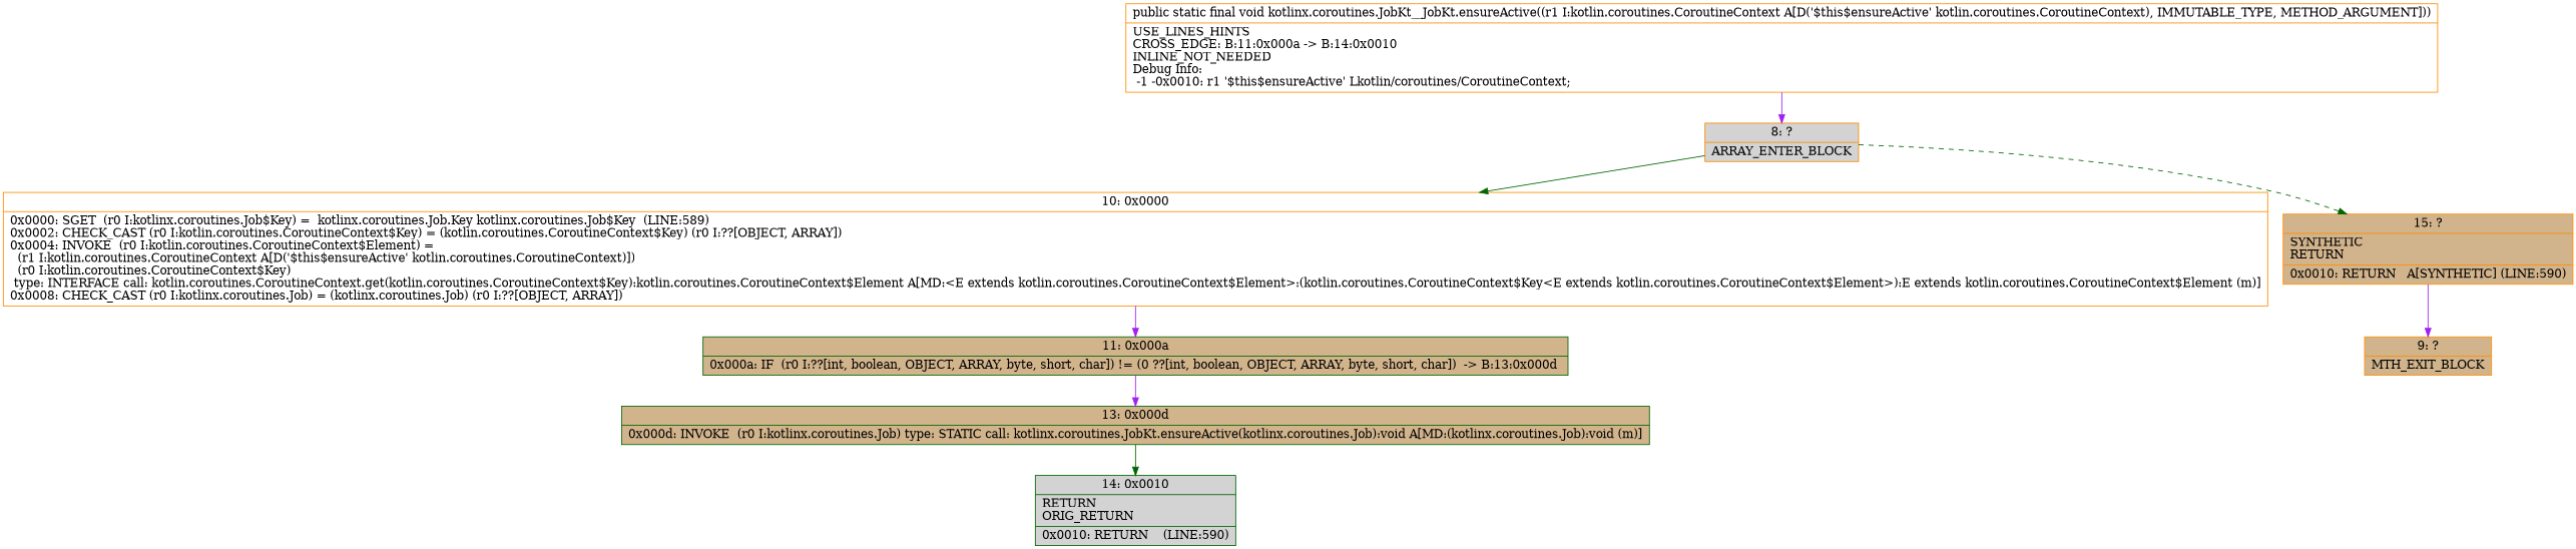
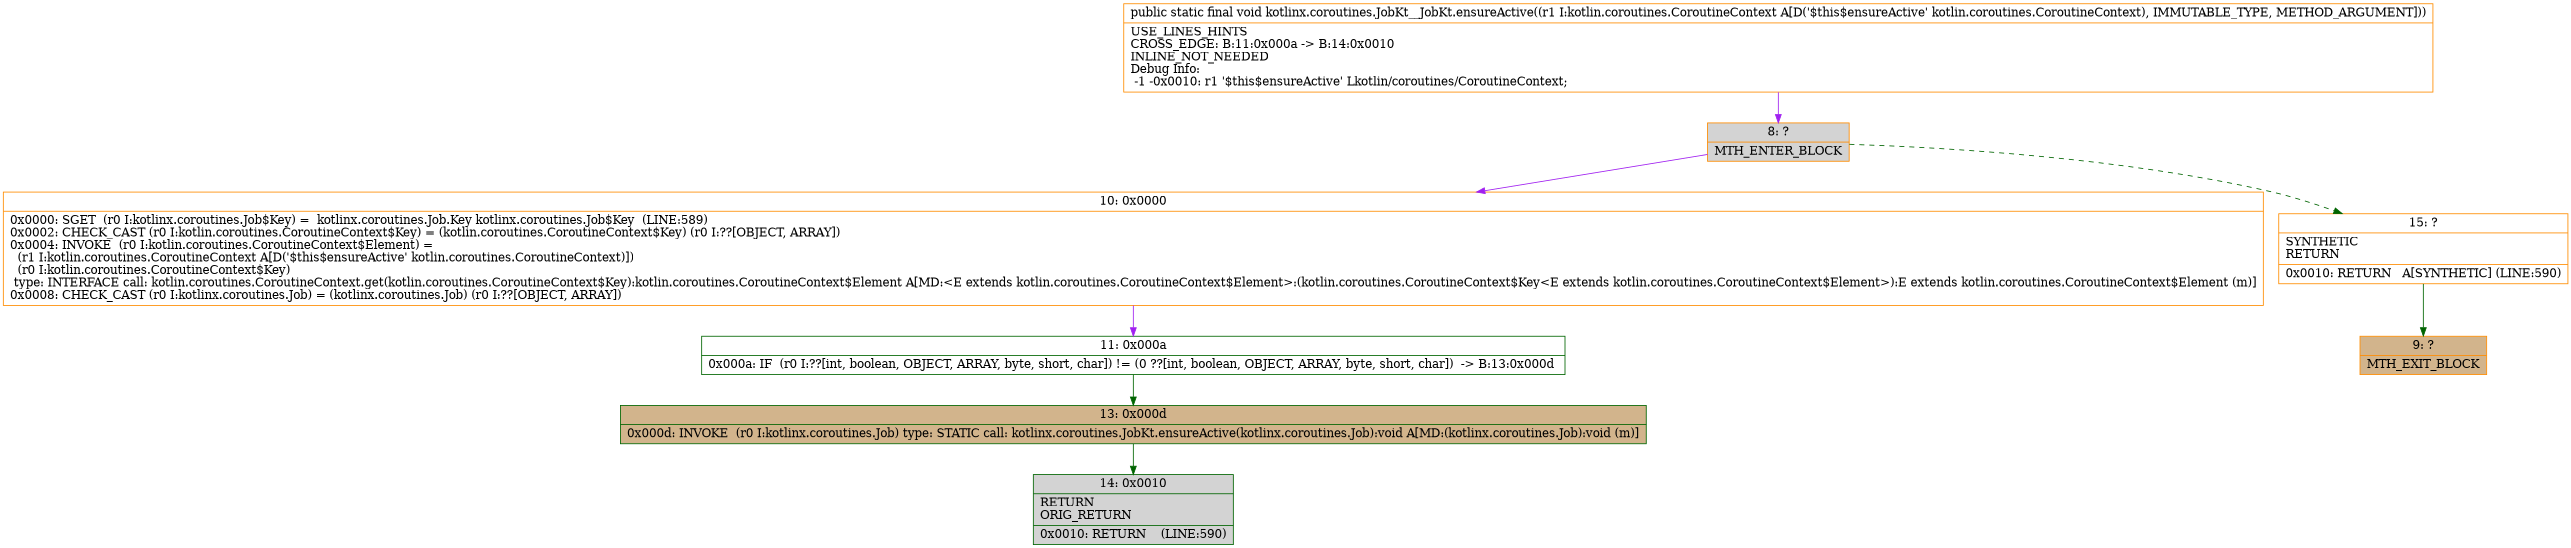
  digraph {
    node [color=darkorange fillcolor=white shape=record style=filled]
    edge [color=purple]
-   n1 [fillcolor=lightgrey label="{8\:\ ?|ARRAY_ENTER_BLOCK\l}"]
+   n1 [fillcolor=lightgrey label="{8\:\ ?|MTH_ENTER_BLOCK\l}"]
    n2 [label="{10\:\ 0x0000|0x0000: SGET  (r0 I:kotlinx.coroutines.Job$Key) =  kotlinx.coroutines.Job.Key kotlinx.coroutines.Job$Key  (LINE:589)\l0x0002: CHECK_CAST (r0 I:kotlin.coroutines.CoroutineContext$Key) = (kotlin.coroutines.CoroutineContext$Key) (r0 I:??[OBJECT, ARRAY]) \l0x0004: INVOKE  (r0 I:kotlin.coroutines.CoroutineContext$Element) = \l  (r1 I:kotlin.coroutines.CoroutineContext A[D('$this$ensureActive' kotlin.coroutines.CoroutineContext)])\l  (r0 I:kotlin.coroutines.CoroutineContext$Key)\l type: INTERFACE call: kotlin.coroutines.CoroutineContext.get(kotlin.coroutines.CoroutineContext$Key):kotlin.coroutines.CoroutineContext$Element A[MD:\<E extends kotlin.coroutines.CoroutineContext$Element\>:(kotlin.coroutines.CoroutineContext$Key\<E extends kotlin.coroutines.CoroutineContext$Element\>):E extends kotlin.coroutines.CoroutineContext$Element (m)]\l0x0008: CHECK_CAST (r0 I:kotlinx.coroutines.Job) = (kotlinx.coroutines.Job) (r0 I:??[OBJECT, ARRAY]) \l}"]
-   n3 [fillcolor=tan label="{15\:\ ?|SYNTHETIC\lRETURN\l|0x0010: RETURN   A[SYNTHETIC] (LINE:590)\l}"]
-   n4 [color=darkgreen fillcolor=tan label="{11\:\ 0x000a|0x000a: IF  (r0 I:??[int, boolean, OBJECT, ARRAY, byte, short, char]) != (0 ??[int, boolean, OBJECT, ARRAY, byte, short, char])  \-\> B:13:0x000d \l}"]
+   n3 [label="{15\:\ ?|SYNTHETIC\lRETURN\l|0x0010: RETURN   A[SYNTHETIC] (LINE:590)\l}"]
+   n4 [color=darkgreen label="{11\:\ 0x000a|0x000a: IF  (r0 I:??[int, boolean, OBJECT, ARRAY, byte, short, char]) != (0 ??[int, boolean, OBJECT, ARRAY, byte, short, char])  \-\> B:13:0x000d \l}"]
    n5 [color=darkgreen fillcolor=tan label="{13\:\ 0x000d|0x000d: INVOKE  (r0 I:kotlinx.coroutines.Job) type: STATIC call: kotlinx.coroutines.JobKt.ensureActive(kotlinx.coroutines.Job):void A[MD:(kotlinx.coroutines.Job):void (m)]\l}"]
    n6 [color=darkgreen fillcolor=lightgrey label="{14\:\ 0x0010|RETURN\lORIG_RETURN\l|0x0010: RETURN    (LINE:590)\l}"]
    n7 [fillcolor=tan label="{9\:\ ?|MTH_EXIT_BLOCK\l}"]
    n8 [label="{public static final void kotlinx.coroutines.JobKt__JobKt.ensureActive((r1 I:kotlin.coroutines.CoroutineContext A[D('$this$ensureActive' kotlin.coroutines.CoroutineContext), IMMUTABLE_TYPE, METHOD_ARGUMENT]))  | USE_LINES_HINTS\lCROSS_EDGE: B:11:0x000a \-\> B:14:0x0010\lINLINE_NOT_NEEDED\lDebug Info:\l  \-1 \-0x0010: r1 '$this$ensureActive' Lkotlin\/coroutines\/CoroutineContext;\l}"]
-   n1 -> n2 [color=darkgreen]
+   n1 -> n2
    n1 -> n3 [color=darkgreen style=dashed]
    n2 -> n4
-   n3 -> n7
-   n4 -> n5
+   n3 -> n7 [color=darkgreen]
+   n4 -> n5 [color=darkgreen]
    n5 -> n6 [color=darkgreen]
    n8 -> n1
  }
